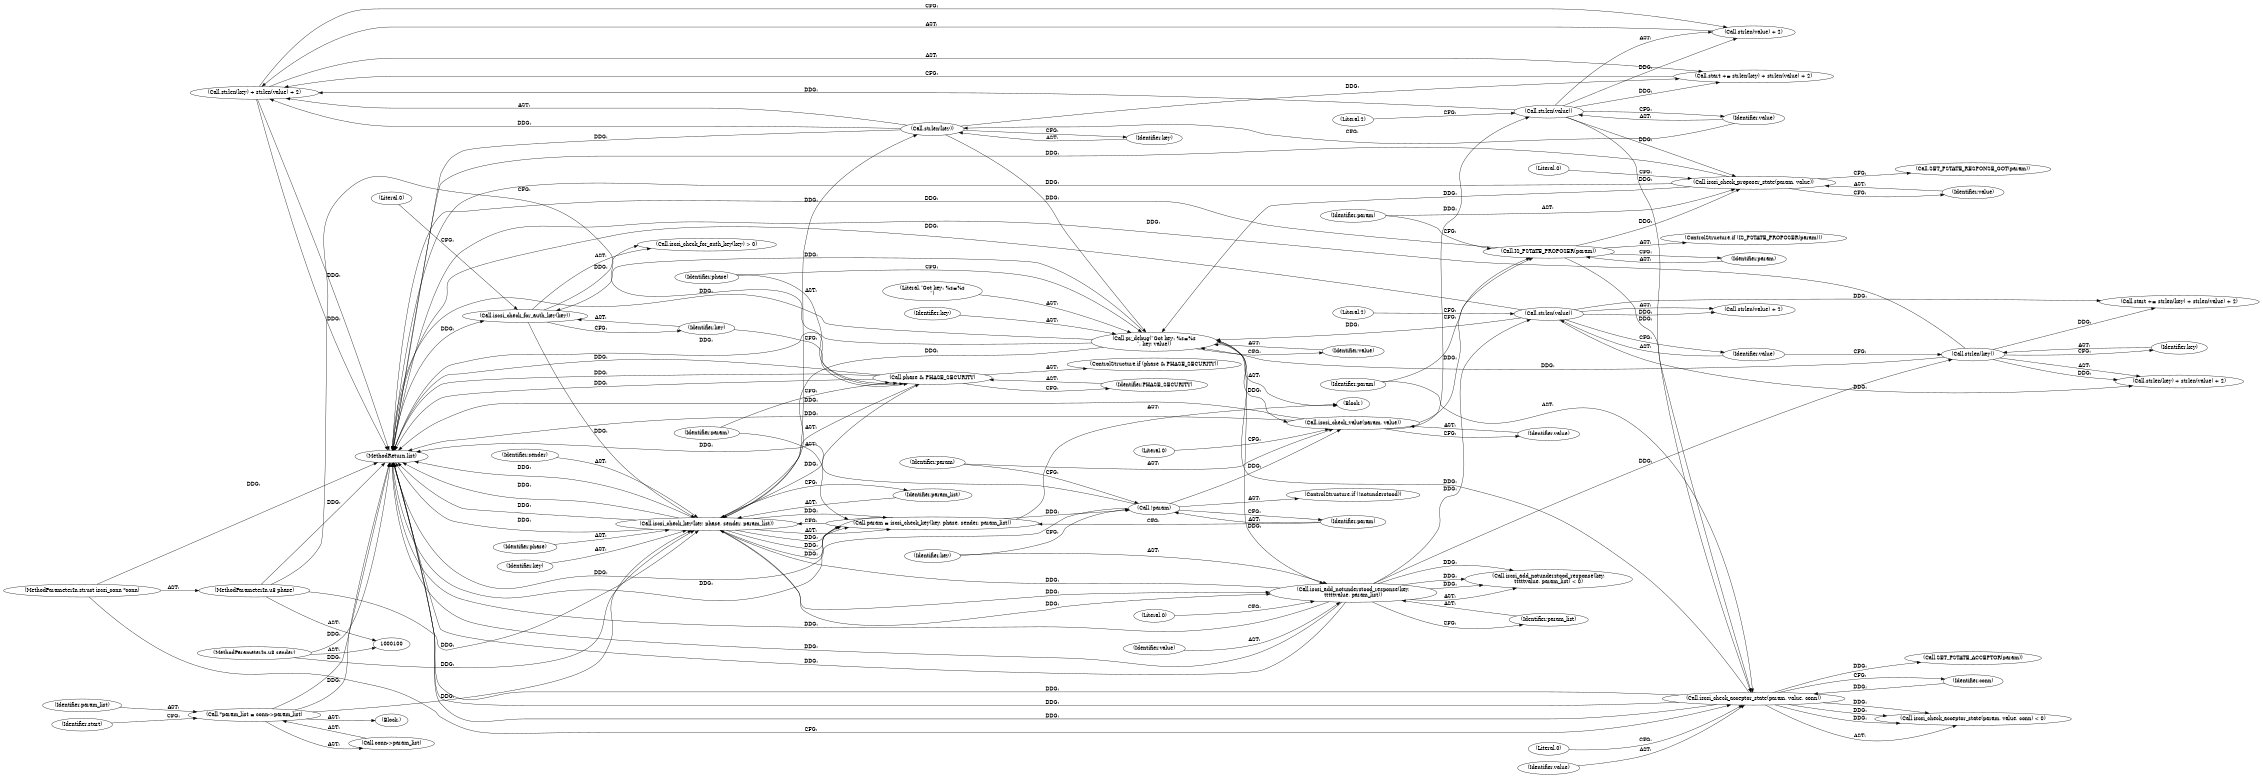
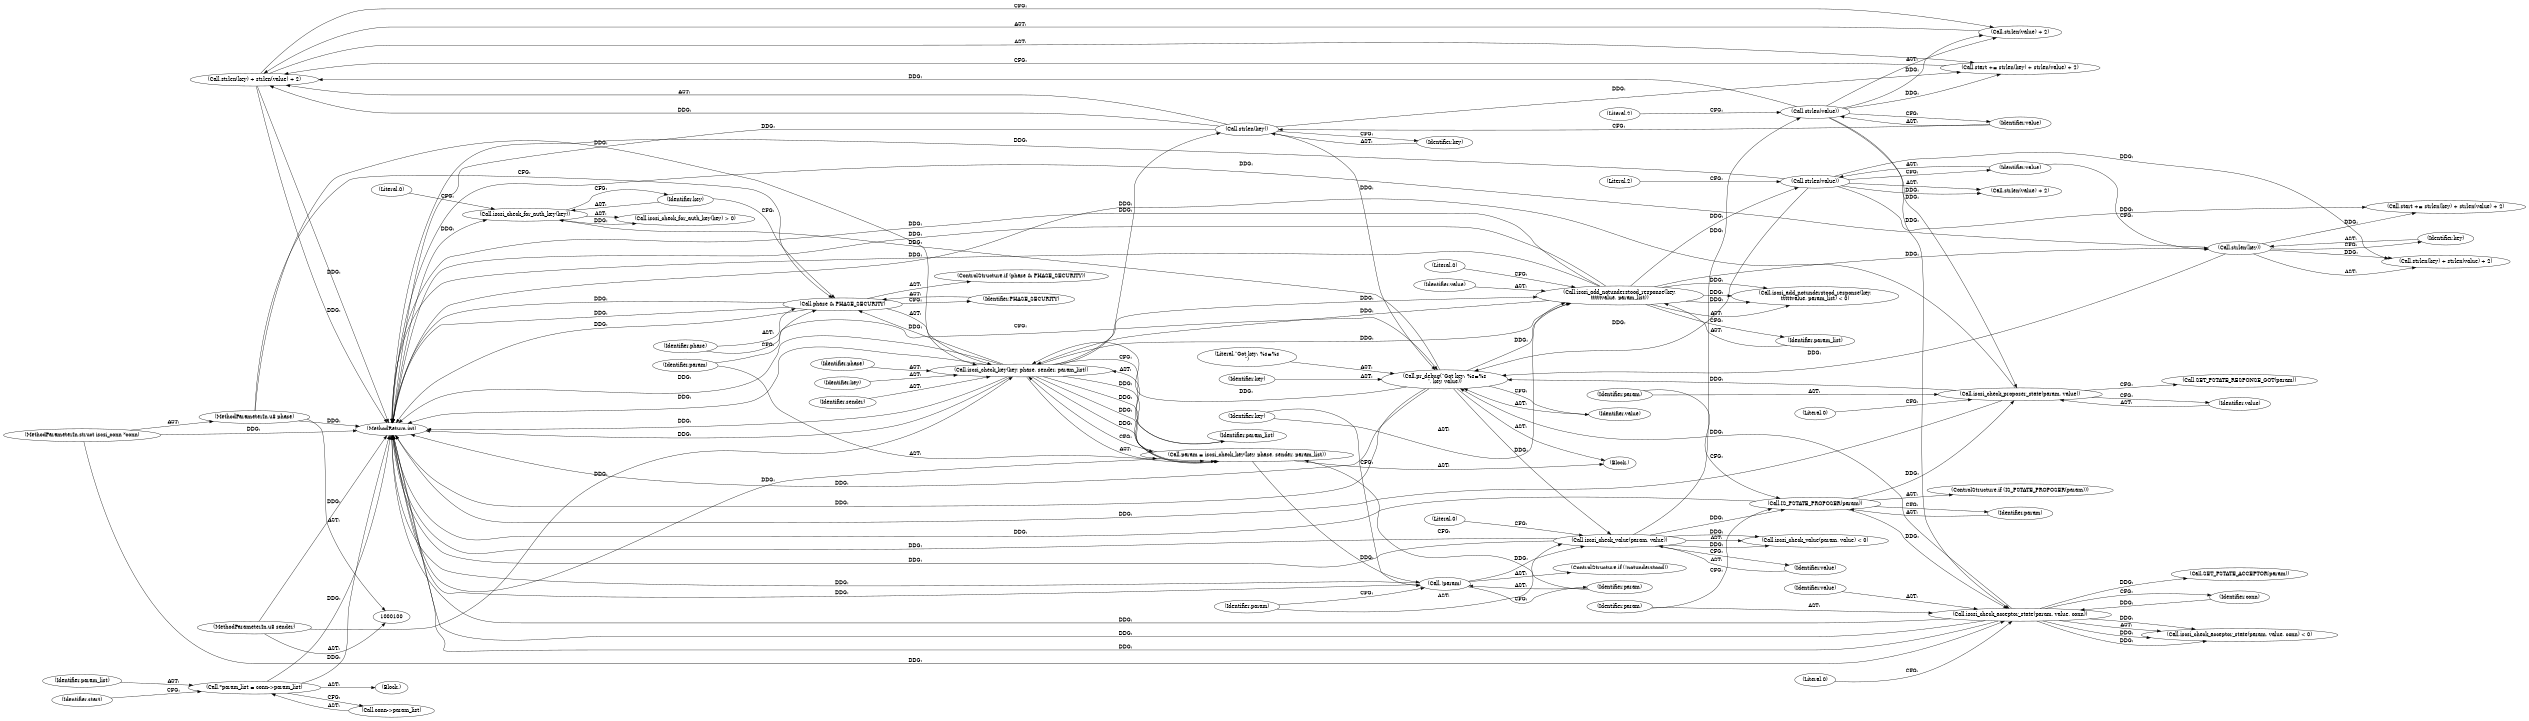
  digraph {
    rankdir=LR
    n1 [label="(Call,strlen(key) + strlen(value) + 2)"]
    n2 [label="(Call,start += strlen(key) + strlen(value) + 2)"]
-   n3 [label="(MethodReturn,list)"]
+   n3 [label="(MethodReturn,int)"]
    n4 [label="(Call,strlen(value) + 2)"]
    n5 [label="(Call,iscsi_check_for_auth_key(key))"]
    n6 [label="(Call,strlen(key))"]
    n7 [label="(Call,pr_debug(\"Got key: %s=%s\n\", key, value))"]
    n8 [label="(Identifier,key)"]
    n9 [label="(Call,iscsi_check_key(key, phase, sender, param_list))"]
    n10 [label="(Call,iscsi_add_notunderstood_response(key,\n\t\t\t\t\tvalue, param_list))"]
    n11 [label="(Call,iscsi_check_value(param, value))"]
    n12 [label="(Identifier,value)"]
    n13 [label="(Block,)"]
    n14 [label="(Call,param = iscsi_check_key(key, phase, sender, param_list))"]
    n15 [label="(Call,phase & PHASE_SECURITY)"]
    n16 [label="(Identifier,param_list)"]
    n17 [label="(Call,strlen(key))"]
    n18 [label="(Call,strlen(value))"]
    n19 [label="(Identifier,param_list)"]
    n20 [label="(Call,iscsi_add_notunderstood_response(key,\n\t\t\t\t\tvalue, param_list) < 0)"]
    n21 [label="(Call,!param)"]
    n22 [label="(Identifier,PHASE_SECURITY)"]
    n23 [label="(ControlStructure,if (phase & PHASE_SECURITY))"]
    n24 [label="(Call,iscsi_check_for_auth_key(key) > 0)"]
    n25 [label="(Identifier,key)"]
    n26 [label="(Call,IS_PSTATE_PROPOSER(param))"]
    n27 [label="(Call,strlen(value))"]
+   n28 [label="(Call,iscsi_check_value(param, value) < 0)"]
    n29 [label="(Identifier,value)"]
    n30 [label="(Identifier,key)"]
    n31 [label="(Call,strlen(key) + strlen(value) + 2)"]
    n32 [label="(Call,start += strlen(key) + strlen(value) + 2)"]
    n33 [label="(Identifier,value)"]
    n34 [label="(Call,strlen(value) + 2)"]
    n35 [label="(Call,iscsi_check_proposer_state(param, value))"]
    n36 [label="(Call,SET_PSTATE_RESPONSE_GOT(param))"]
    n37 [label="(Identifier,value)"]
    n38 [label="(Call,iscsi_check_acceptor_state(param, value, conn))"]
    n39 [label="(Identifier,param)"]
    n40 [label="(ControlStructure,if (IS_PSTATE_PROPOSER(param)))"]
    n41 [label="(Identifier,conn)"]
    n42 [label="(Call,iscsi_check_acceptor_state(param, value, conn) < 0)"]
    n43 [label="(Call,SET_PSTATE_ACCEPTOR(param))"]
    n44 [label="(Identifier,value)"]
    n45 [label="(ControlStructure,if (!notunderstood))"]
    n46 [label="(Identifier,param)"]
    n47 [label="(MethodParameterIn,struct iscsi_conn *conn)"]
    n48 [label="(MethodParameterIn,u8 phase)"]
    1000100
    n50 [label="(MethodParameterIn,u8 sender)"]
    n51 [label="(Call,*param_list = conn->param_list)"]
    n52 [label="(Call,conn->param_list)"]
    n53 [label="(Block,)"]
    n54 [label="(Literal,2)"]
    n55 [label="(Identifier,param)"]
    n56 [label="(Literal,0)"]
    n57 [label="(Literal,0)"]
    n58 [label="(Identifier,start)"]
    n59 [label="(Identifier,phase)"]
    n60 [label="(Literal,\"Got key: %s=%s\n\")"]
    n61 [label="(Literal,0)"]
    n62 [label="(Identifier,key)"]
    n63 [label="(Identifier,param_list)"]
    n64 [label="(Literal,2)"]
    n65 [label="(Literal,0)"]
    n66 [label="(Identifier,param)"]
    n67 [label="(Identifier,key)"]
    n68 [label="(Identifier,phase)"]
    n69 [label="(Literal,0)"]
    n70 [label="(Identifier,key)"]
    n71 [label="(Identifier,value)"]
    n72 [label="(Identifier,param)"]
    n73 [label="(Identifier,value)"]
    n74 [label="(Identifier,param)"]
    n75 [label="(Identifier,sender)"]
    n1 -> n2 [label="AST: "]
    n1 -> n3 [label="DDG: "]
    n1 -> n3 [label="DDG: "]
    n1 -> n4 [label="CFG: "]
    n2 -> n1 [label="CFG: "]
    n3 -> n5 [label="DDG: "]
    n4 -> n1 [label="AST: "]
-   n5 -> n9 [label="DDG: "]
    n5 -> n24 [label="AST: "]
    n5 -> n24 [label="DDG: "]
    n5 -> n25 [label="CFG: "]
    n6 -> n1 [label="AST: "]
    n6 -> n1 [label="DDG: "]
    n6 -> n2 [label="DDG: "]
    n6 -> n3 [label="DDG: "]
    n6 -> n7 [label="DDG: "]
    n6 -> n8 [label="CFG: "]
    n7 -> n3 [label="DDG: "]
    n7 -> n3 [label="DDG: "]
    n7 -> n5 [label="DDG: "]
    n7 -> n9 [label="DDG: "]
    n7 -> n10 [label="DDG: "]
    n7 -> n11 [label="DDG: "]
    n7 -> n12 [label="CFG: "]
    n7 -> n13 [label="AST: "]
    n8 -> n6 [label="AST: "]
    n9 -> n3 [label="DDG: "]
    n9 -> n3 [label="DDG: "]
    n9 -> n3 [label="DDG: "]
    n9 -> n3 [label="DDG: "]
    n9 -> n6 [label="DDG: "]
    n9 -> n10 [label="DDG: "]
    n9 -> n10 [label="DDG: "]
    n9 -> n14 [label="AST: "]
    n9 -> n14 [label="DDG: "]
    n9 -> n14 [label="DDG: "]
    n9 -> n14 [label="DDG: "]
    n9 -> n14 [label="DDG: "]
    n9 -> n15 [label="DDG: "]
    n9 -> n16 [label="CFG: "]
    n10 -> n3 [label="DDG: "]
    n10 -> n3 [label="DDG: "]
    n10 -> n3 [label="DDG: "]
    n10 -> n9 [label="DDG: "]
    n10 -> n17 [label="DDG: "]
    n10 -> n18 [label="DDG: "]
    n10 -> n19 [label="CFG: "]
    n10 -> n20 [label="AST: "]
    n10 -> n20 [label="DDG: "]
    n10 -> n20 [label="DDG: "]
    n10 -> n20 [label="DDG: "]
    n11 -> n3 [label="DDG: "]
    n11 -> n3 [label="DDG: "]
    n11 -> n26 [label="DDG: "]
    n11 -> n27 [label="DDG: "]
+   n11 -> n28 [label="AST: "]
+   n11 -> n28 [label="DDG: "]
+   n11 -> n28 [label="DDG: "]
    n11 -> n29 [label="CFG: "]
    n12 -> n7 [label="AST: "]
    n14 -> n3 [label="DDG: "]
    n14 -> n9 [label="CFG: "]
    n14 -> n13 [label="AST: "]
    n14 -> n21 [label="DDG: "]
    n15 -> n3 [label="DDG: "]
    n15 -> n3 [label="DDG: "]
    n15 -> n3 [label="DDG: "]
    n15 -> n9 [label="AST: "]
    n15 -> n22 [label="CFG: "]
    n15 -> n23 [label="AST: "]
    n16 -> n9 [label="AST: "]
    n17 -> n3 [label="DDG: "]
    n17 -> n7 [label="DDG: "]
    n17 -> n30 [label="CFG: "]
    n17 -> n31 [label="AST: "]
    n17 -> n31 [label="DDG: "]
    n17 -> n32 [label="DDG: "]
    n18 -> n3 [label="DDG: "]
    n18 -> n7 [label="DDG: "]
    n18 -> n31 [label="DDG: "]
    n18 -> n32 [label="DDG: "]
    n18 -> n33 [label="CFG: "]
    n18 -> n34 [label="AST: "]
    n18 -> n34 [label="DDG: "]
    n19 -> n10 [label="AST: "]
    n21 -> n3 [label="DDG: "]
    n21 -> n3 [label="DDG: "]
    n21 -> n11 [label="DDG: "]
    n21 -> n45 [label="AST: "]
    n21 -> n46 [label="CFG: "]
    n22 -> n15 [label="AST: "]
    n25 -> n5 [label="AST: "]
    n25 -> n15 [label="CFG: "]
    n26 -> n3 [label="DDG: "]
    n26 -> n35 [label="DDG: "]
    n26 -> n38 [label="DDG: "]
    n26 -> n39 [label="CFG: "]
    n26 -> n40 [label="AST: "]
    n27 -> n1 [label="DDG: "]
    n27 -> n2 [label="DDG: "]
    n27 -> n4 [label="AST: "]
    n27 -> n4 [label="DDG: "]
    n27 -> n35 [label="DDG: "]
    n27 -> n38 [label="DDG: "]
    n27 -> n44 [label="CFG: "]
    n29 -> n11 [label="AST: "]
    n30 -> n17 [label="AST: "]
    n33 -> n17 [label="CFG: "]
    n33 -> n18 [label="AST: "]
    n35 -> n3 [label="DDG: "]
    n35 -> n3 [label="DDG: "]
    n35 -> n7 [label="DDG: "]
    n35 -> n36 [label="CFG: "]
    n35 -> n37 [label="CFG: "]
    n37 -> n35 [label="AST: "]
    n38 -> n3 [label="DDG: "]
    n38 -> n3 [label="DDG: "]
    n38 -> n3 [label="DDG: "]
    n38 -> n7 [label="DDG: "]
    n38 -> n41 [label="CFG: "]
    n38 -> n42 [label="AST: "]
    n38 -> n42 [label="DDG: "]
    n38 -> n42 [label="DDG: "]
    n38 -> n42 [label="DDG: "]
    n38 -> n43 [label="DDG: "]
    n39 -> n26 [label="AST: "]
    n41 -> n38 [label="DDG: "]
    n44 -> n6 [label="CFG: "]
    n44 -> n27 [label="AST: "]
    n46 -> n14 [label="CFG: "]
    n46 -> n21 [label="AST: "]
    n47 -> n3 [label="DDG: "]
-   n47 -> n38 [label="CFG: "]
+   n47 -> n38 [label="DDG: "]
    n47 -> n48 [label="AST: "]
    n48 -> n3 [label="DDG: "]
    n48 -> n9 [label="DDG: "]
    n48 -> n15 [label="CFG: "]
    n48 -> 1000100 [label="AST: "]
    n50 -> n3 [label="DDG: "]
    n50 -> n9 [label="DDG: "]
    n50 -> 1000100 [label="AST: "]
    n51 -> n3 [label="DDG: "]
    n51 -> n3 [label="DDG: "]
-   n51 -> n9 [label="DDG: "]
-   n51 -> n52 [label="AST: "]
+   n51 -> n52 [label="CFG: "]
    n51 -> n53 [label="AST: "]
    n52 -> n51 [label="AST: "]
    n54 -> n27 [label="CFG: "]
    n55 -> n14 [label="AST: "]
    n55 -> n15 [label="CFG: "]
    n56 -> n35 [label="CFG: "]
    n57 -> n5 [label="CFG: "]
    n58 -> n51 [label="CFG: "]
    n59 -> n9 [label="AST: "]
    n60 -> n7 [label="AST: "]
    n61 -> n10 [label="CFG: "]
    n62 -> n10 [label="AST: "]
    n62 -> n21 [label="CFG: "]
    n63 -> n51 [label="AST: "]
    n64 -> n18 [label="CFG: "]
    n65 -> n11 [label="CFG: "]
    n66 -> n26 [label="CFG: "]
    n66 -> n38 [label="AST: "]
    n67 -> n9 [label="AST: "]
    n68 -> n7 [label="CFG: "]
    n68 -> n15 [label="AST: "]
    n69 -> n38 [label="CFG: "]
    n70 -> n7 [label="AST: "]
    n71 -> n10 [label="AST: "]
    n72 -> n26 [label="CFG: "]
    n72 -> n35 [label="AST: "]
    n73 -> n38 [label="AST: "]
    n74 -> n11 [label="AST: "]
    n74 -> n21 [label="CFG: "]
    n75 -> n9 [label="AST: "]
  }
